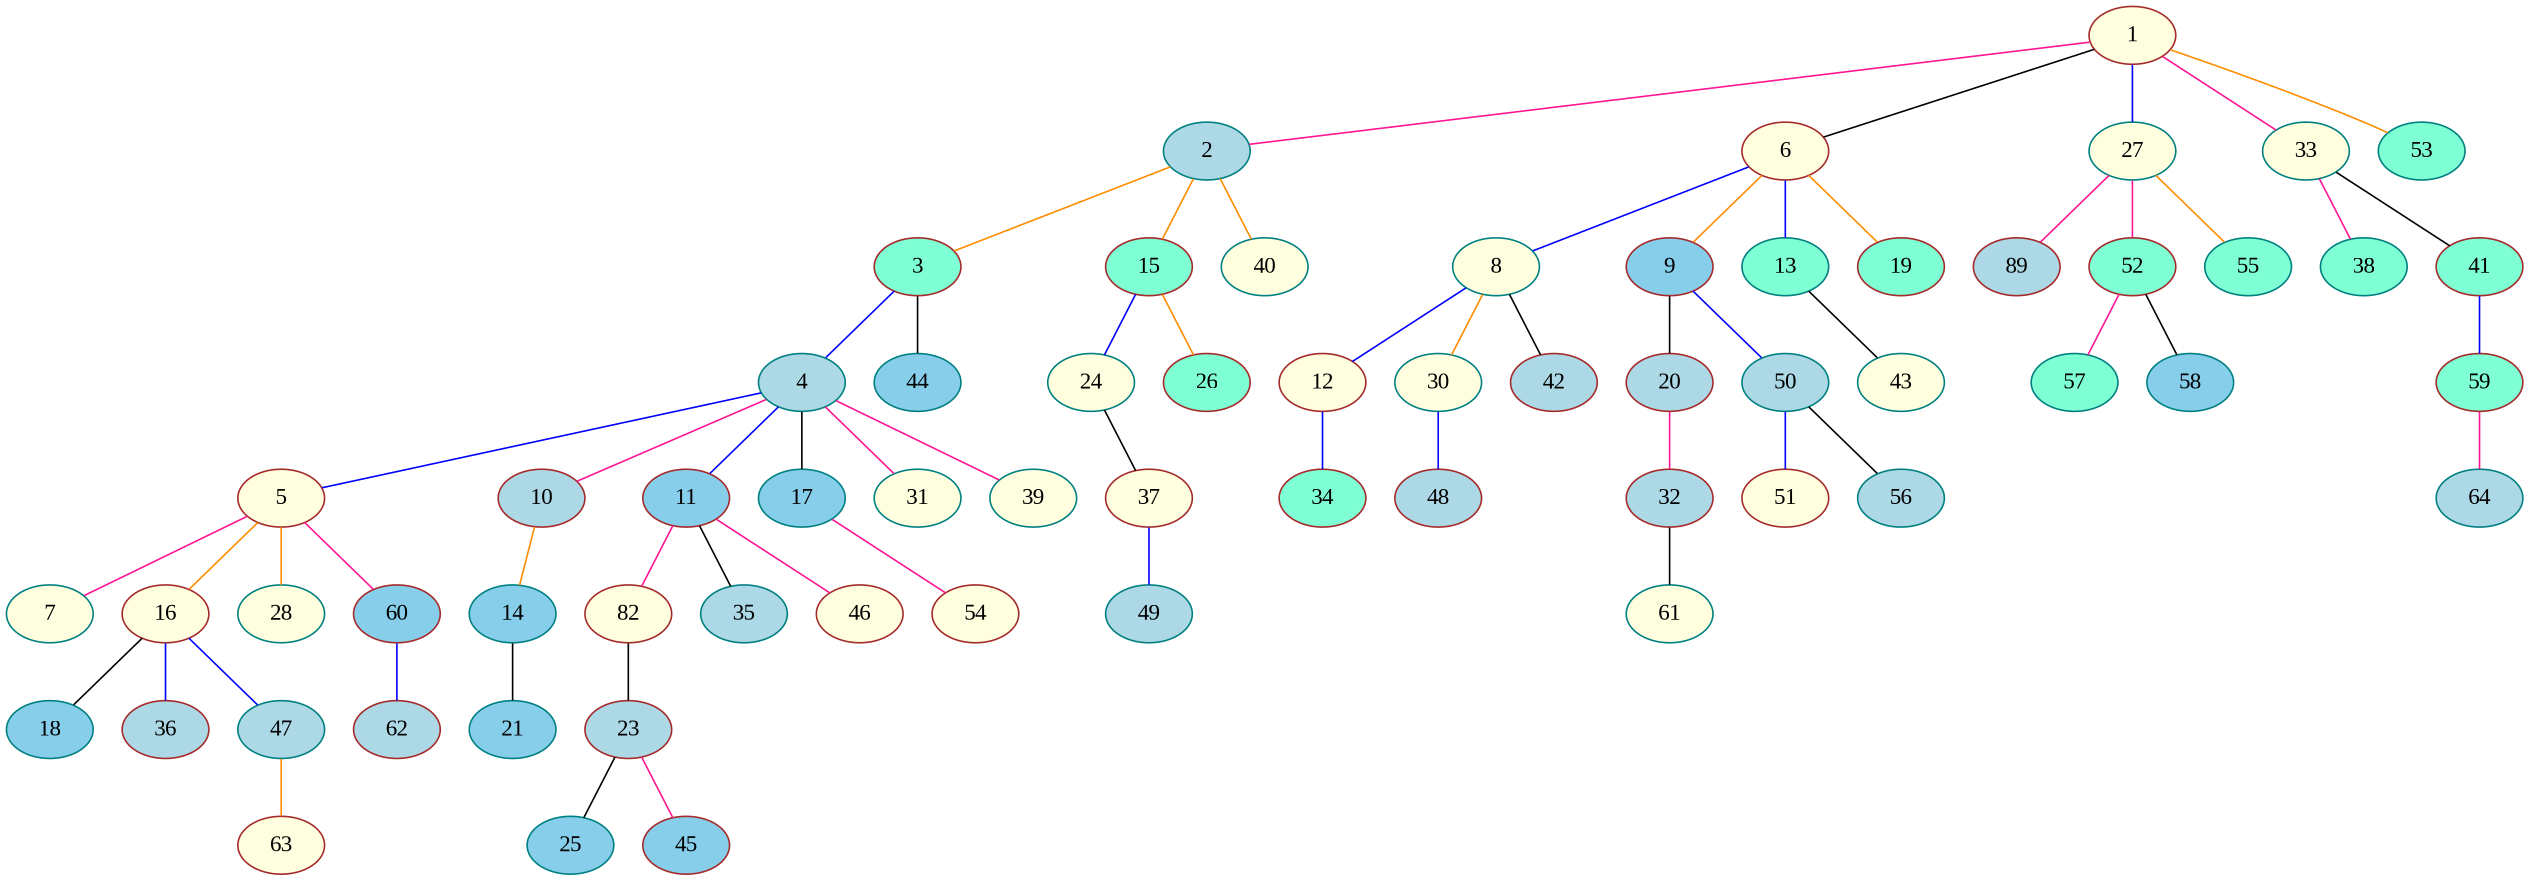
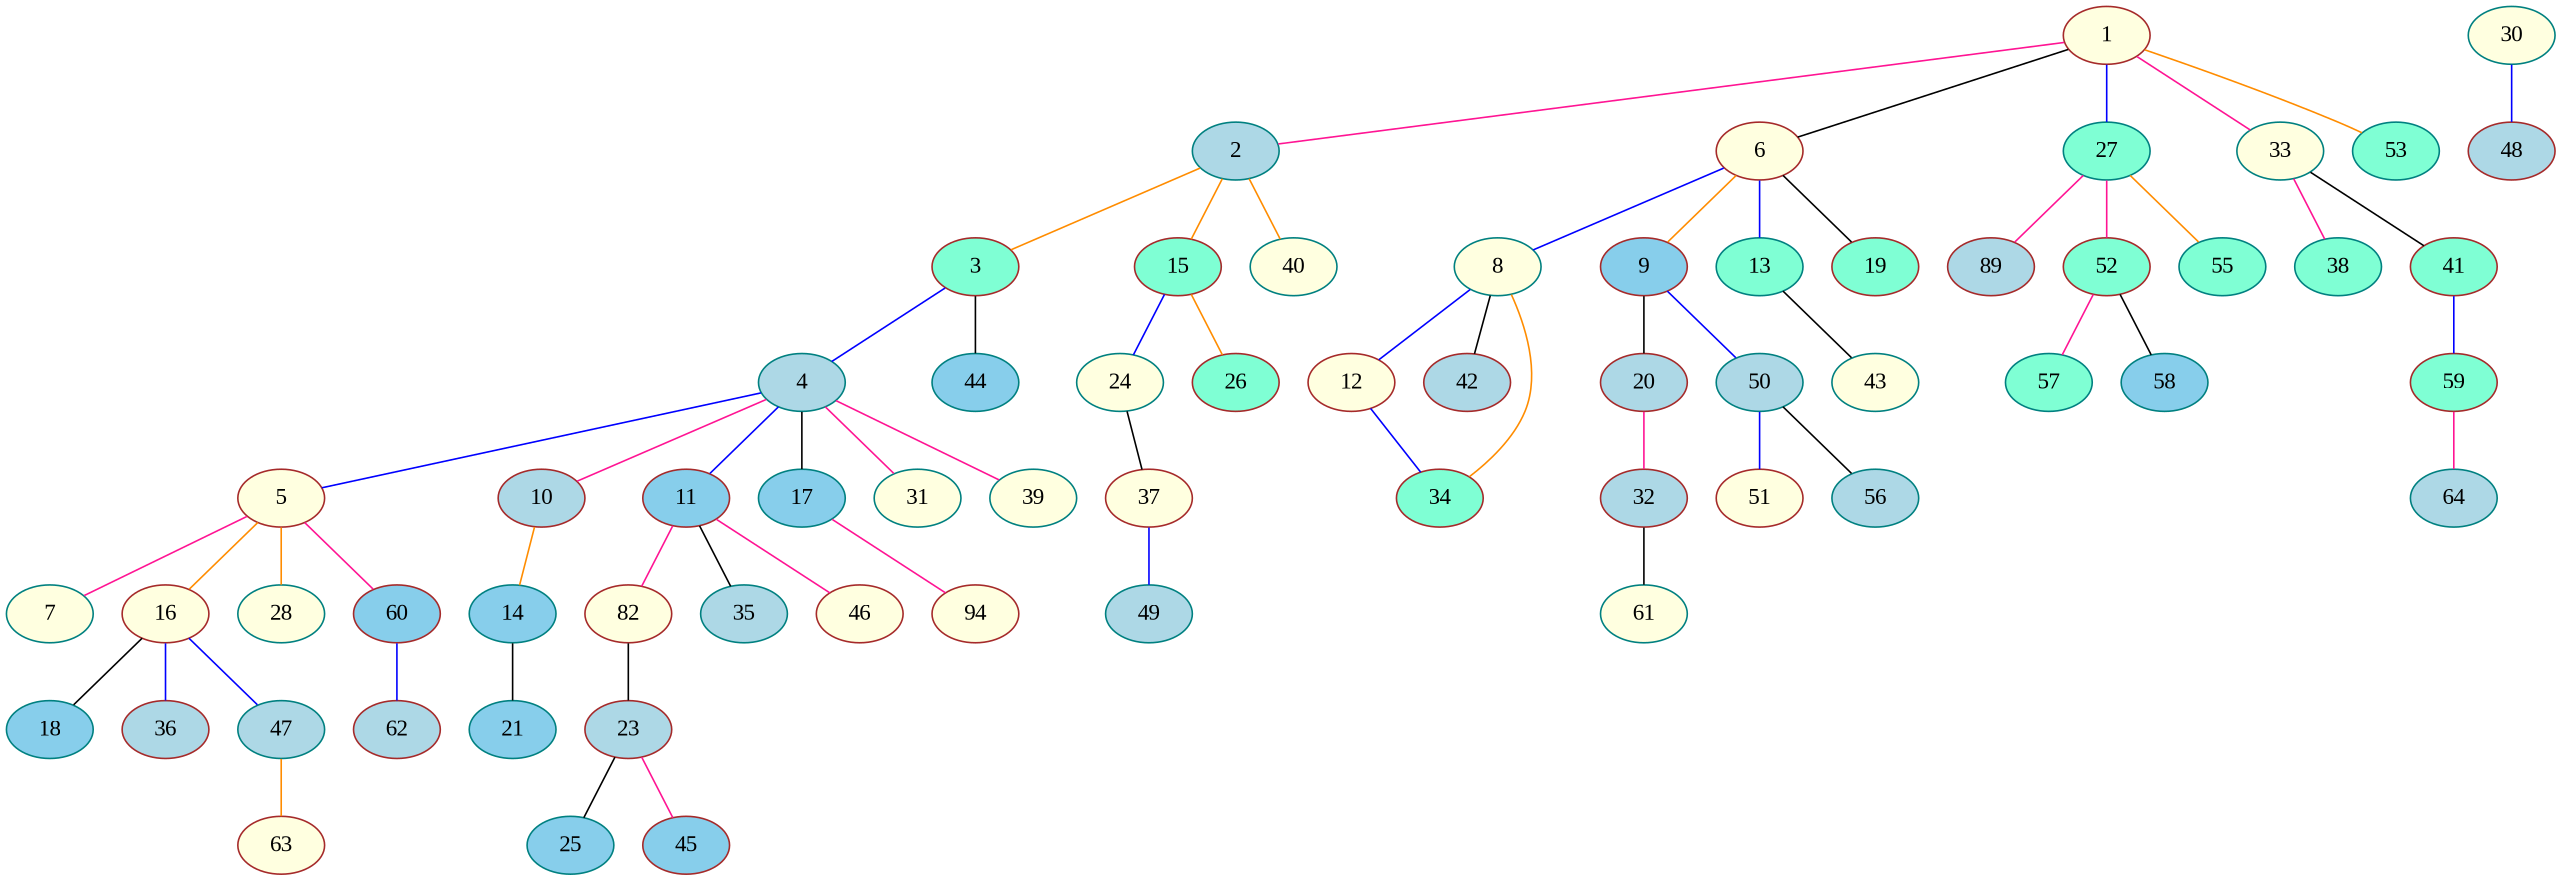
  graph {
    fontname="Liberation Serif"
    node [color=teal fillcolor=lightyellow fontname="Liberation Serif" style=filled]
    edge [color=deeppink fontname="Liberation Serif"]
    2 [fillcolor=lightblue]
    1 [color=brown]
    6 [color=brown]
-   27
+   27 [fillcolor=aquamarine]
    33
    53 [fillcolor=aquamarine]
    3 [color=brown fillcolor=aquamarine]
    15 [color=brown fillcolor=aquamarine]
    40
    8
    9 [color=brown fillcolor=skyblue]
    13 [fillcolor=aquamarine]
    19 [color=brown fillcolor=aquamarine]
    n14 [color=brown fillcolor=lightblue label=89]
    52 [color=brown fillcolor=aquamarine]
    55 [fillcolor=aquamarine]
    38 [fillcolor=aquamarine]
    41 [color=brown fillcolor=aquamarine]
    4 [fillcolor=lightblue]
    44 [fillcolor=skyblue]
    24
    26 [color=brown fillcolor=aquamarine]
    5 [color=brown]
    10 [color=brown fillcolor=lightblue]
    11 [color=brown fillcolor=skyblue]
    17 [fillcolor=skyblue]
    31
    39
    7
    16 [color=brown]
    28
    60 [color=brown fillcolor=skyblue]
    14 [fillcolor=skyblue]
    n34 [color=brown label=82]
    35 [fillcolor=lightblue]
    46 [color=brown]
-   54 [color=brown]
+   54 [color=brown label=94]
    18 [fillcolor=skyblue]
    36 [color=brown fillcolor=lightblue]
    47 [fillcolor=lightblue]
    62 [color=brown fillcolor=lightblue]
    12 [color=brown]
    30
    42 [color=brown fillcolor=lightblue]
    20 [color=brown fillcolor=lightblue]
    50 [fillcolor=lightblue]
    43
    34 [color=brown fillcolor=aquamarine]
    48 [color=brown fillcolor=lightblue]
    32 [color=brown fillcolor=lightblue]
    51 [color=brown]
    56 [fillcolor=lightblue]
    21 [fillcolor=skyblue]
    23 [color=brown fillcolor=lightblue]
    37 [color=brown]
    63 [color=brown]
    61
    25 [fillcolor=skyblue]
    45 [color=brown fillcolor=skyblue]
    49 [fillcolor=lightblue]
    57 [fillcolor=aquamarine]
    58 [fillcolor=skyblue]
    59 [color=brown fillcolor=aquamarine]
    64 [fillcolor=lightblue]
    2 -- 3 [color=darkorange]
    2 -- 15 [color=darkorange]
    2 -- 40 [color=darkorange]
    1 -- 2
    1 -- 6 [color=black]
    1 -- 27 [color=blue]
    1 -- 33
    1 -- 53 [color=darkorange]
    6 -- 8 [color=blue]
    6 -- 9 [color=darkorange]
    6 -- 13 [color=blue]
-   6 -- 19 [color=darkorange]
+   6 -- 19 [color=black]
    27 -- n14
    27 -- 52
    27 -- 55 [color=darkorange]
    33 -- 38
    33 -- 41 [color=black]
    3 -- 4 [color=blue]
    3 -- 44 [color=black]
    15 -- 24 [color=blue]
    15 -- 26 [color=darkorange]
    8 -- 12 [color=blue]
-   8 -- 30 [color=darkorange]
+   8 -- 34 [color=darkorange]
    8 -- 42 [color=black]
    9 -- 20 [color=black]
    9 -- 50 [color=blue]
    13 -- 43 [color=black]
    52 -- 57
    52 -- 58 [color=black]
    41 -- 59 [color=blue]
    4 -- 5 [color=blue]
    4 -- 10
    4 -- 11 [color=blue]
    4 -- 17 [color=black]
    4 -- 31
    4 -- 39
    24 -- 37 [color=black]
    5 -- 7
    5 -- 16 [color=darkorange]
    5 -- 28 [color=darkorange]
    5 -- 60
    10 -- 14 [color=darkorange]
    11 -- n34
    11 -- 35 [color=black]
    11 -- 46
    17 -- 54
    16 -- 18 [color=black]
    16 -- 36 [color=blue]
    16 -- 47 [color=blue]
    60 -- 62 [color=blue]
    14 -- 21 [color=black]
    n34 -- 23 [color=black]
    47 -- 63 [color=darkorange]
    12 -- 34 [color=blue]
    30 -- 48 [color=blue]
    20 -- 32
    50 -- 51 [color=blue]
    50 -- 56 [color=black]
    32 -- 61 [color=black]
    23 -- 25 [color=black]
    23 -- 45
    37 -- 49 [color=blue]
    59 -- 64
  }
